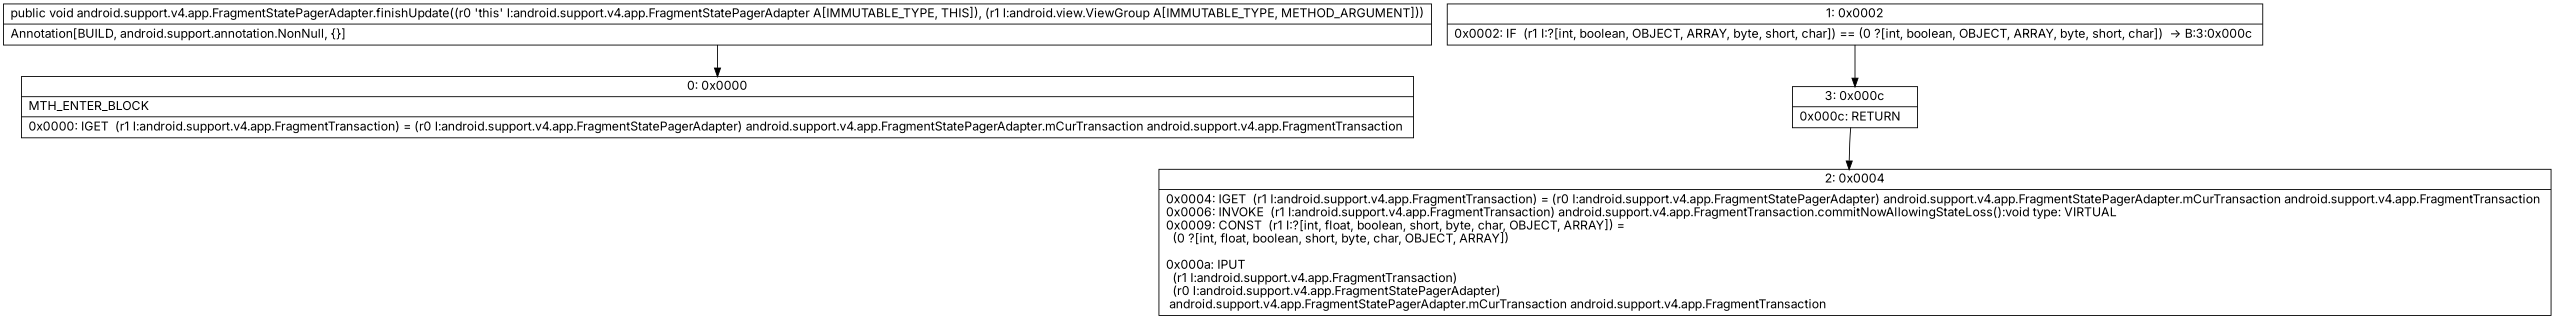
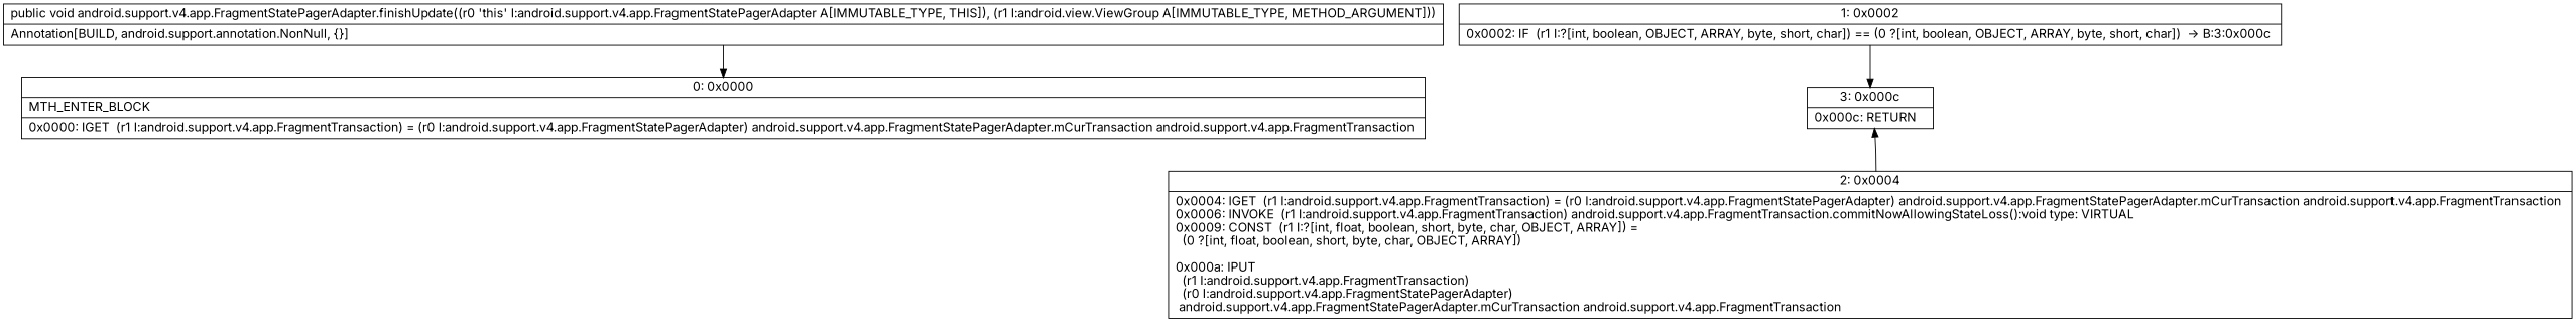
  digraph {
    fontname=Inter
    node [fontname=Inter shape=record]
    edge [fontname=Inter]
    n1 [label="{0\:\ 0x0000|MTH_ENTER_BLOCK\l|0x0000: IGET  (r1 I:android.support.v4.app.FragmentTransaction) = (r0 I:android.support.v4.app.FragmentStatePagerAdapter) android.support.v4.app.FragmentStatePagerAdapter.mCurTransaction android.support.v4.app.FragmentTransaction \l}"]
    n2 [label="{1\:\ 0x0002|0x0002: IF  (r1 I:?[int, boolean, OBJECT, ARRAY, byte, short, char]) == (0 ?[int, boolean, OBJECT, ARRAY, byte, short, char])  \-\> B:3:0x000c \l}"]
    n3 [label="{3\:\ 0x000c|0x000c: RETURN   \l}"]
    n4 [label="{2\:\ 0x0004|0x0004: IGET  (r1 I:android.support.v4.app.FragmentTransaction) = (r0 I:android.support.v4.app.FragmentStatePagerAdapter) android.support.v4.app.FragmentStatePagerAdapter.mCurTransaction android.support.v4.app.FragmentTransaction \l0x0006: INVOKE  (r1 I:android.support.v4.app.FragmentTransaction) android.support.v4.app.FragmentTransaction.commitNowAllowingStateLoss():void type: VIRTUAL \l0x0009: CONST  (r1 I:?[int, float, boolean, short, byte, char, OBJECT, ARRAY]) = \l  (0 ?[int, float, boolean, short, byte, char, OBJECT, ARRAY])\l \l0x000a: IPUT  \l  (r1 I:android.support.v4.app.FragmentTransaction)\l  (r0 I:android.support.v4.app.FragmentStatePagerAdapter)\l android.support.v4.app.FragmentStatePagerAdapter.mCurTransaction android.support.v4.app.FragmentTransaction \l}"]
    n5 [label="{public void android.support.v4.app.FragmentStatePagerAdapter.finishUpdate((r0 'this' I:android.support.v4.app.FragmentStatePagerAdapter A[IMMUTABLE_TYPE, THIS]), (r1 I:android.view.ViewGroup A[IMMUTABLE_TYPE, METHOD_ARGUMENT]))  | Annotation[BUILD, android.support.annotation.NonNull, \{\}]\l}"]
    n2 -> n3
-   n3 -> n4
+   n4 -> n3
    n5 -> n1
  }
